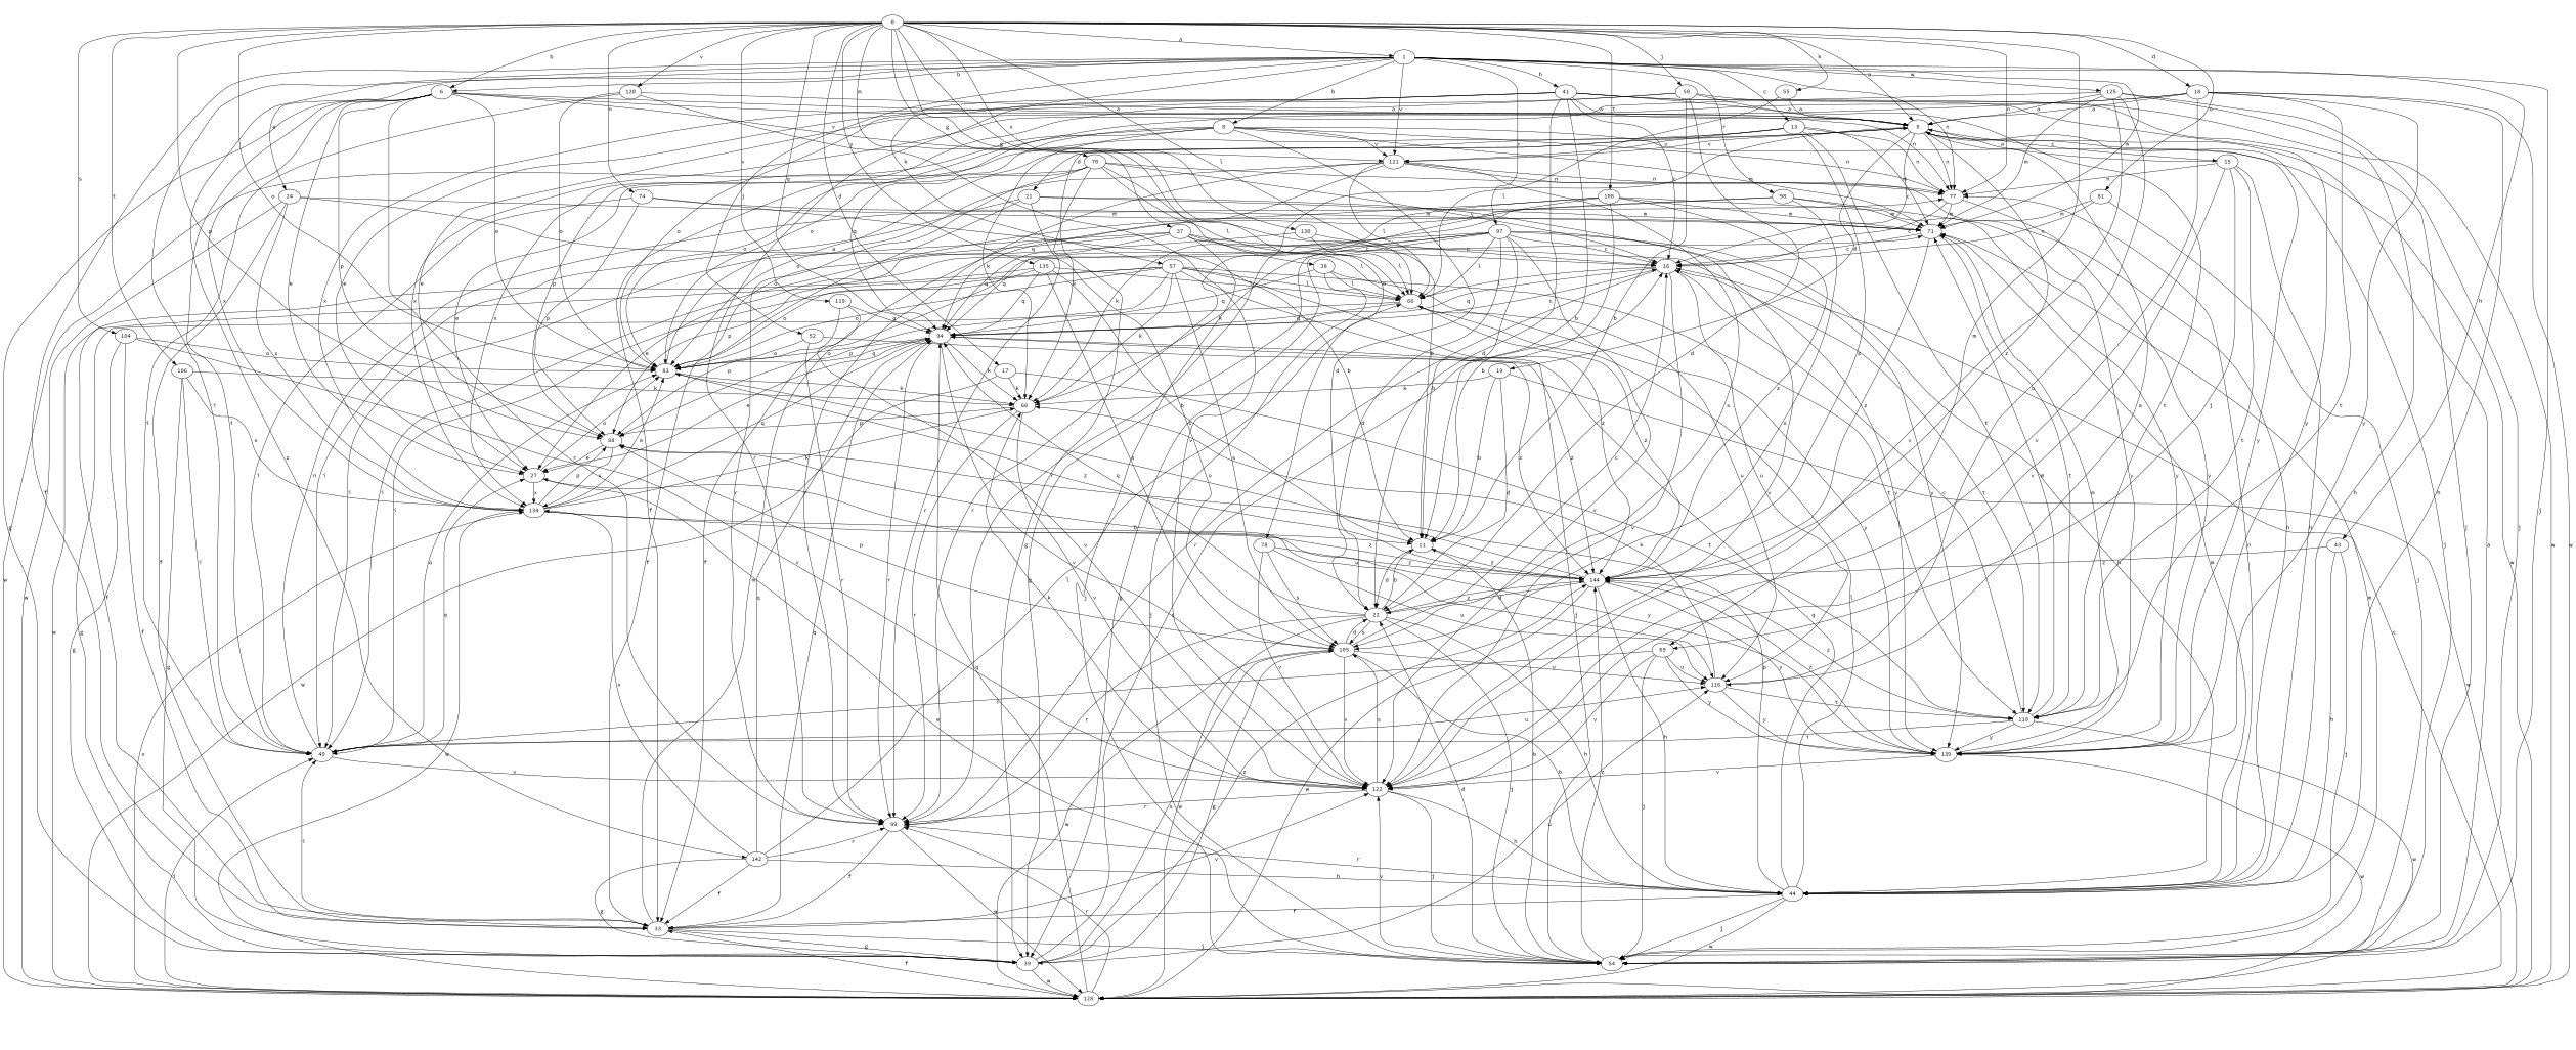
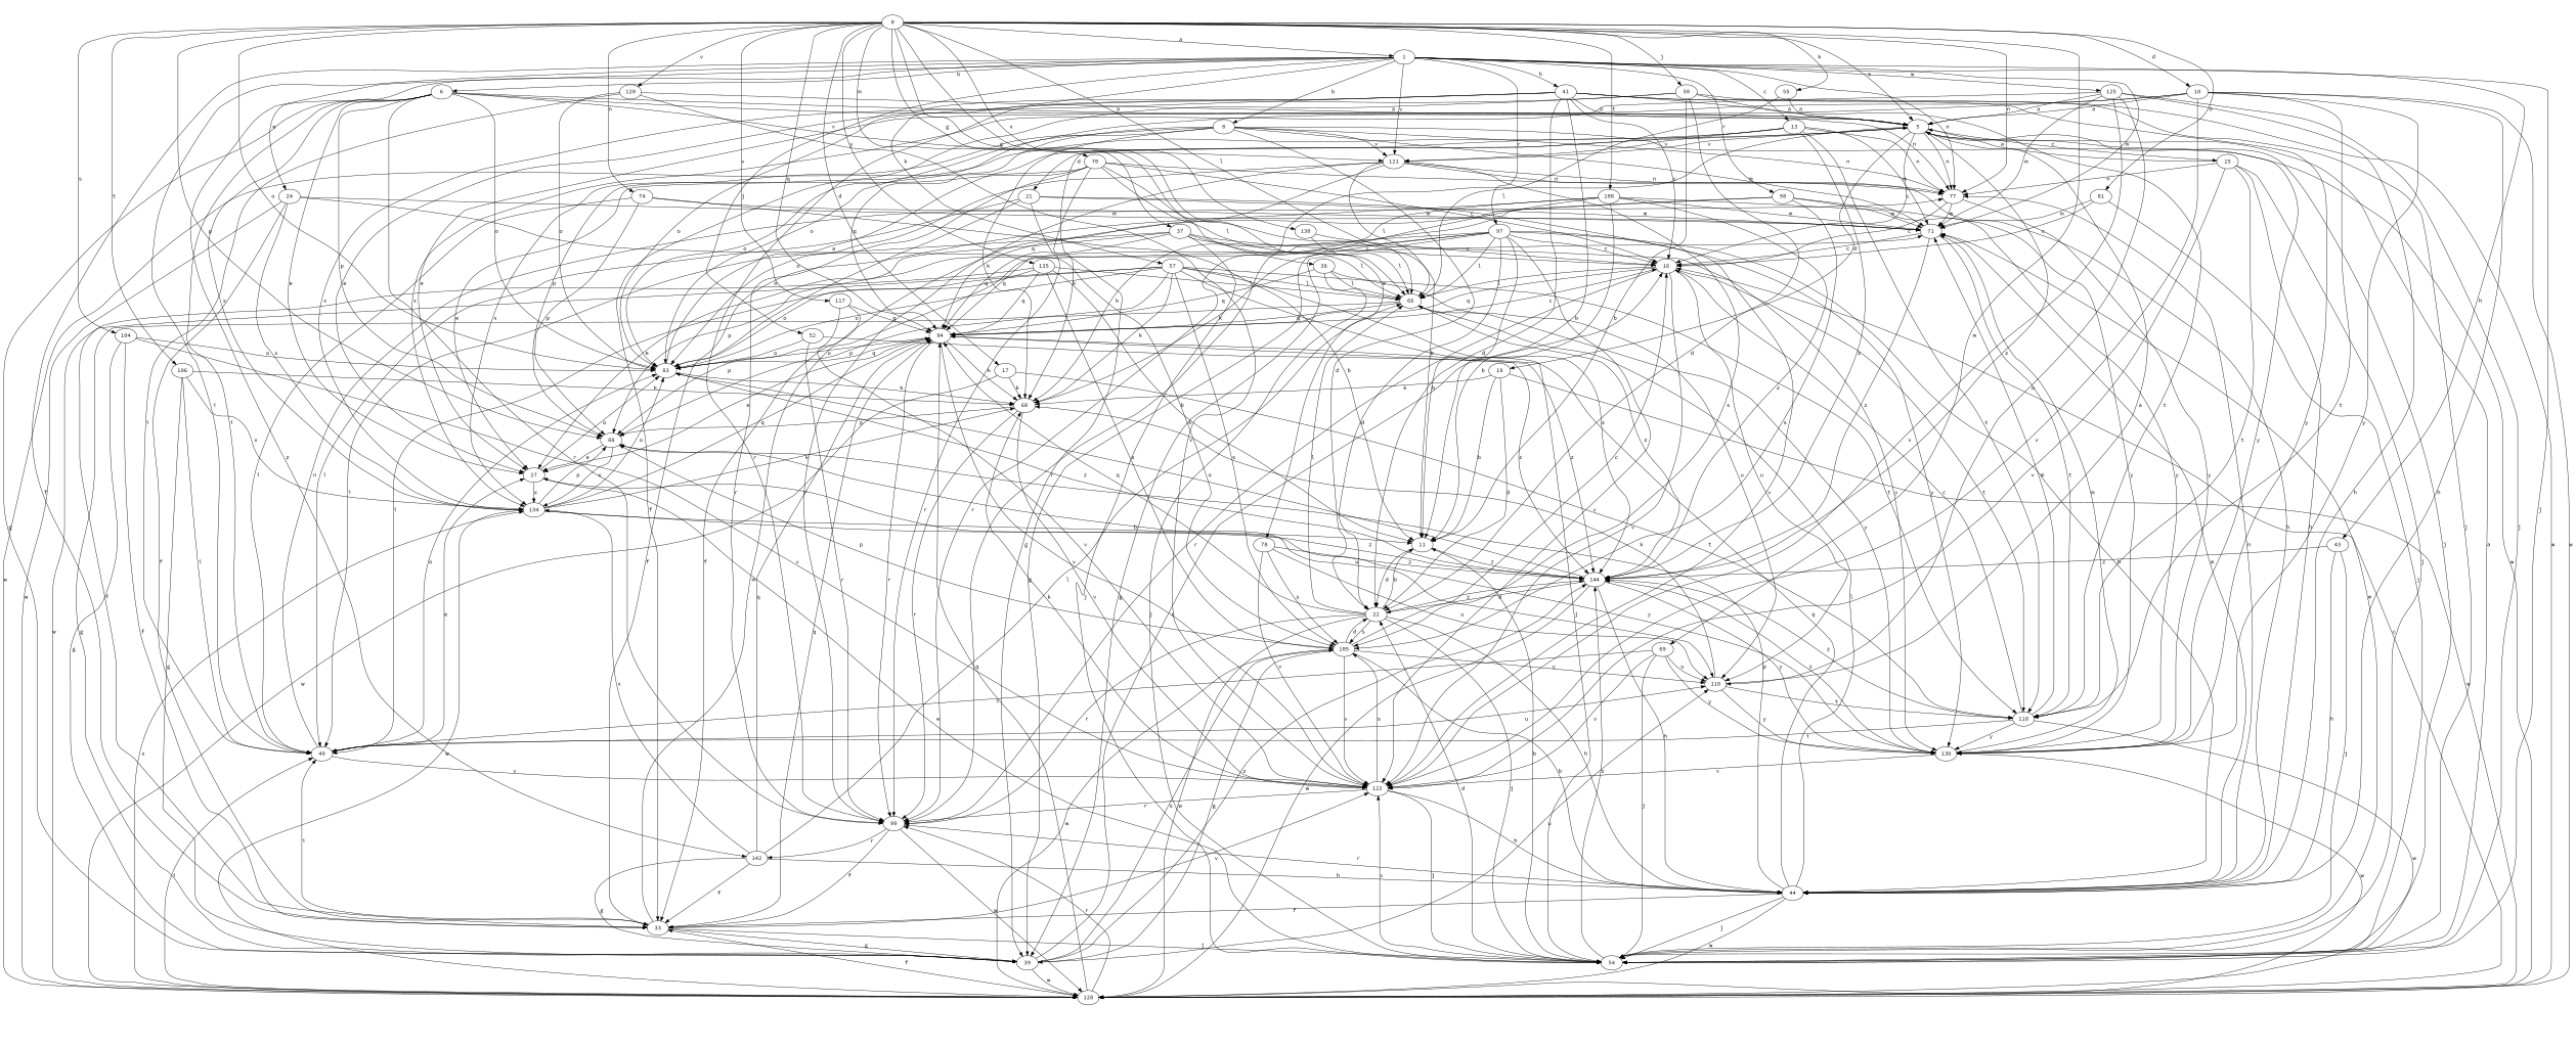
  strict digraph {
    fontname="Source Code Pro"
    node [fontname="Source Code Pro"]
    edge [fontname="Source Code Pro"]
    0
    1
    5
    6
    17
    18
    37
    38
    50
    55
    66
    69
    70
    74
    77
    78
    81
    83
    88
    94
    104
    106
    108
-   117 [label=119]
+   117
    120
    130
    135
    8
    13
    24
    33
    41
    43
    49
    52
    54
    57
    71
    97
    98
    121
    125
    142
    15
    16
    19
    21
    99
    139
    144
    27
    39
    134
    60
    128
    110
    44
    122
    116
    22
    11
    105
    0 -> 1 [label=a]
    0 -> 5 [label=a]
-   0 -> 6 [label=b]
    0 -> 17 [label=d]
    0 -> 18 [label=d]
    0 -> 37 [label=g]
    0 -> 38 [label=g]
    0 -> 50 [label=j]
    0 -> 55 [label=k]
    0 -> 66 [label=l]
    0 -> 69 [label=m]
    0 -> 70 [label=m]
    0 -> 74 [label=n]
    0 -> 77 [label=n]
    0 -> 78 [label=o]
    0 -> 81 [label=o]
    0 -> 83 [label=o]
    0 -> 88 [label=p]
    0 -> 94 [label=q]
    0 -> 104 [label=s]
    0 -> 106 [label=t]
    0 -> 108 [label=t]
    0 -> 117 [label=v]
    0 -> 120 [label=v]
    0 -> 130 [label=x]
    0 -> 135 [label=y]
    1 -> 6 [label=b]
    1 -> 77 [label=n]
    1 -> 8 [label=b]
    1 -> 13 [label=c]
    1 -> 24 [label=e]
    1 -> 33 [label=f]
    1 -> 41 [label=h]
    1 -> 43 [label=h]
    1 -> 49 [label=i]
    1 -> 52 [label=j]
    1 -> 54 [label=j]
    1 -> 57 [label=k]
    1 -> 71 [label=m]
    1 -> 97 [label=r]
    1 -> 98 [label=r]
    1 -> 121 [label=v]
    1 -> 125 [label=w]
    1 -> 142 [label=z]
    5 -> 77 [label=n]
    5 -> 54 [label=j]
    5 -> 121 [label=v]
    5 -> 15 [label=c]
    5 -> 16 [label=c]
    5 -> 19 [label=d]
    5 -> 21 [label=d]
    5 -> 99 [label=r]
    5 -> 139 [label=y]
    5 -> 144 [label=z]
    6 -> 5 [label=a]
    6 -> 77 [label=n]
    6 -> 83 [label=o]
    6 -> 88 [label=p]
    6 -> 49 [label=i]
    6 -> 121 [label=v]
    6 -> 99 [label=r]
    6 -> 27 [label=e]
    6 -> 39 [label=g]
    6 -> 134 [label=x]
    17 -> 60 [label=k]
    17 -> 128 [label=w]
    17 -> 110 [label=t]
    18 -> 5 [label=a]
    18 -> 83 [label=o]
    18 -> 139 [label=y]
    18 -> 27 [label=e]
    18 -> 128 [label=w]
    18 -> 110 [label=t]
    18 -> 44 [label=h]
    18 -> 122 [label=v]
    37 -> 66 [label=l]
    37 -> 94 [label=q]
    37 -> 49 [label=i]
    37 -> 54 [label=j]
    37 -> 16 [label=c]
    37 -> 139 [label=y]
    37 -> 27 [label=e]
    38 -> 66 [label=l]
    38 -> 94 [label=q]
    38 -> 54 [label=j]
    38 -> 116 [label=u]
    50 -> 5 [label=a]
    50 -> 83 [label=o]
    50 -> 33 [label=f]
    50 -> 128 [label=w]
    50 -> 22 [label=d]
    50 -> 11 [label=b]
    55 -> 5 [label=a]
    55 -> 66 [label=l]
    66 -> 94 [label=q]
    66 -> 139 [label=y]
    66 -> 144 [label=z]
    66 -> 39 [label=g]
    69 -> 49 [label=i]
    69 -> 54 [label=j]
    69 -> 139 [label=y]
    69 -> 122 [label=v]
    69 -> 116 [label=u]
    70 -> 66 [label=l]
    70 -> 77 [label=n]
    70 -> 16 [label=c]
    70 -> 99 [label=r]
    70 -> 27 [label=e]
    70 -> 60 [label=k]
    70 -> 128 [label=w]
    70 -> 11 [label=b]
    74 -> 88 [label=p]
    74 -> 49 [label=i]
    74 -> 71 [label=m]
    74 -> 11 [label=b]
    77 -> 71 [label=m]
    77 -> 16 [label=c]
    77 -> 139 [label=y]
    78 -> 144 [label=z]
    78 -> 122 [label=v]
    78 -> 116 [label=u]
    78 -> 105 [label=s]
    81 -> 54 [label=j]
    81 -> 71 [label=m]
    81 -> 16 [label=c]
    83 -> 5 [label=a]
    83 -> 94 [label=q]
    83 -> 144 [label=z]
    83 -> 60 [label=k]
    88 -> 27 [label=e]
    88 -> 134 [label=x]
    88 -> 116 [label=u]
    94 -> 83 [label=o]
    94 -> 16 [label=c]
    94 -> 99 [label=r]
    94 -> 144 [label=z]
    94 -> 27 [label=e]
    94 -> 60 [label=k]
    94 -> 122 [label=v]
    104 -> 83 [label=o]
    104 -> 33 [label=f]
    104 -> 39 [label=g]
    104 -> 122 [label=v]
    106 -> 49 [label=i]
    106 -> 39 [label=g]
    106 -> 134 [label=x]
    106 -> 60 [label=k]
    108 -> 83 [label=o]
    108 -> 71 [label=m]
    108 -> 139 [label=y]
    108 -> 144 [label=z]
    108 -> 39 [label=g]
    108 -> 60 [label=k]
    108 -> 11 [label=b]
    117 -> 88 [label=p]
    117 -> 94 [label=q]
    117 -> 122 [label=v]
    120 -> 5 [label=a]
    120 -> 83 [label=o]
    120 -> 49 [label=i]
    120 -> 122 [label=v]
    130 -> 66 [label=l]
-   130 -> 49 [label=i]
    130 -> 16 [label=c]
    135 -> 66 [label=l]
    135 -> 83 [label=o]
    135 -> 94 [label=q]
    135 -> 33 [label=f]
    135 -> 11 [label=b]
    135 -> 105 [label=s]
    8 -> 77 [label=n]
    8 -> 83 [label=o]
    8 -> 94 [label=q]
    8 -> 71 [label=m]
    8 -> 121 [label=v]
    8 -> 134 [label=x]
    8 -> 60 [label=k]
    8 -> 128 [label=w]
    8 -> 22 [label=d]
    13 -> 77 [label=n]
    13 -> 88 [label=p]
    13 -> 71 [label=m]
    13 -> 121 [label=v]
    13 -> 144 [label=z]
    13 -> 39 [label=g]
    13 -> 110 [label=t]
    24 -> 33 [label=f]
    24 -> 71 [label=m]
    24 -> 134 [label=x]
    24 -> 128 [label=w]
    24 -> 105 [label=s]
    33 -> 94 [label=q]
    33 -> 49 [label=i]
    33 -> 54 [label=j]
    33 -> 71 [label=m]
    33 -> 39 [label=g]
    33 -> 122 [label=v]
    41 -> 5 [label=a]
    41 -> 54 [label=j]
    41 -> 16 [label=c]
    41 -> 99 [label=r]
    41 -> 139 [label=y]
    41 -> 27 [label=e]
    41 -> 134 [label=x]
    41 -> 110 [label=t]
    41 -> 22 [label=d]
    41 -> 11 [label=b]
    43 -> 54 [label=j]
    43 -> 144 [label=z]
    43 -> 44 [label=h]
    49 -> 77 [label=n]
    49 -> 83 [label=o]
    49 -> 27 [label=e]
    49 -> 122 [label=v]
    49 -> 116 [label=u]
    52 -> 83 [label=o]
    52 -> 99 [label=r]
    52 -> 144 [label=z]
    54 -> 5 [label=a]
    54 -> 71 [label=m]
    54 -> 144 [label=z]
    54 -> 27 [label=e]
    54 -> 122 [label=v]
    54 -> 22 [label=d]
    54 -> 11 [label=b]
    57 -> 66 [label=l]
    57 -> 83 [label=o]
    57 -> 88 [label=p]
    57 -> 49 [label=i]
    57 -> 54 [label=j]
    57 -> 144 [label=z]
    57 -> 60 [label=k]
    57 -> 128 [label=w]
    57 -> 110 [label=t]
    57 -> 105 [label=s]
    71 -> 16 [label=c]
    71 -> 144 [label=z]
    71 -> 110 [label=t]
    97 -> 66 [label=l]
    97 -> 88 [label=p]
    97 -> 94 [label=q]
    97 -> 16 [label=c]
    97 -> 139 [label=y]
    97 -> 39 [label=g]
    97 -> 60 [label=k]
    97 -> 44 [label=h]
    97 -> 122 [label=v]
    97 -> 22 [label=d]
    97 -> 11 [label=b]
    98 -> 33 [label=f]
    98 -> 71 [label=m]
    98 -> 99 [label=r]
    98 -> 139 [label=y]
    98 -> 105 [label=s]
    121 -> 66 [label=l]
    121 -> 77 [label=n]
    121 -> 83 [label=o]
    121 -> 94 [label=q]
    121 -> 99 [label=r]
    121 -> 44 [label=h]
    121 -> 105 [label=s]
    125 -> 5 [label=a]
    125 -> 54 [label=j]
    125 -> 71 [label=m]
    125 -> 134 [label=x]
    125 -> 44 [label=h]
    125 -> 122 [label=v]
    125 -> 116 [label=u]
    142 -> 66 [label=l]
    142 -> 94 [label=q]
    142 -> 33 [label=f]
-   142 -> 99 [label=r]
+   99 -> 142 [label=r]
    142 -> 39 [label=g]
    142 -> 134 [label=x]
    142 -> 44 [label=h]
    15 -> 5 [label=a]
    15 -> 77 [label=n]
-   15 -> 69 [label=j]
+   15 -> 54 [label=j]
    15 -> 110 [label=t]
    15 -> 44 [label=h]
    15 -> 122 [label=v]
    16 -> 66 [label=l]
    16 -> 94 [label=q]
    16 -> 99 [label=r]
    16 -> 110 [label=t]
    16 -> 122 [label=v]
    16 -> 116 [label=u]
    19 -> 60 [label=k]
    19 -> 128 [label=w]
    19 -> 22 [label=d]
    19 -> 11 [label=b]
    21 -> 33 [label=f]
    21 -> 49 [label=i]
    21 -> 71 [label=m]
    21 -> 99 [label=r]
    21 -> 122 [label=v]
    99 -> 33 [label=f]
    99 -> 128 [label=w]
    139 -> 71 [label=m]
    139 -> 144 [label=z]
    139 -> 128 [label=w]
    139 -> 122 [label=v]
    144 -> 83 [label=o]
    144 -> 139 [label=y]
    144 -> 128 [label=w]
    144 -> 44 [label=h]
    144 -> 22 [label=d]
    27 -> 83 [label=o]
    27 -> 139 [label=y]
    27 -> 134 [label=x]
    39 -> 16 [label=c]
    39 -> 144 [label=z]
    39 -> 128 [label=w]
    39 -> 116 [label=u]
    39 -> 105 [label=s]
    134 -> 83 [label=o]
    134 -> 88 [label=p]
    134 -> 94 [label=q]
    134 -> 144 [label=z]
    134 -> 60 [label=k]
    134 -> 128 [label=w]
    134 -> 11 [label=b]
    60 -> 88 [label=p]
    60 -> 99 [label=r]
    60 -> 122 [label=v]
    128 -> 94 [label=q]
    128 -> 33 [label=f]
    128 -> 49 [label=i]
    128 -> 16 [label=c]
    128 -> 99 [label=r]
    128 -> 134 [label=x]
    110 -> 49 [label=i]
    110 -> 71 [label=m]
    110 -> 16 [label=c]
    110 -> 139 [label=y]
    110 -> 144 [label=z]
    110 -> 128 [label=w]
    44 -> 66 [label=l]
    44 -> 77 [label=n]
    44 -> 88 [label=p]
    44 -> 94 [label=q]
    44 -> 33 [label=f]
    44 -> 54 [label=j]
    44 -> 71 [label=m]
    44 -> 99 [label=r]
    44 -> 128 [label=w]
    122 -> 54 [label=j]
    122 -> 99 [label=r]
    122 -> 60 [label=k]
    122 -> 44 [label=h]
    122 -> 105 [label=s]
    116 -> 5 [label=a]
    116 -> 139 [label=y]
    116 -> 60 [label=k]
    116 -> 110 [label=t]
+   22 -> 66 [label=l]
    22 -> 94 [label=q]
    22 -> 54 [label=j]
    22 -> 99 [label=r]
    22 -> 144 [label=z]
    22 -> 128 [label=w]
    22 -> 44 [label=h]
    22 -> 11 [label=b]
    22 -> 105 [label=s]
    11 -> 144 [label=z]
    11 -> 22 [label=d]
    105 -> 88 [label=p]
    105 -> 16 [label=c]
    105 -> 39 [label=g]
    105 -> 128 [label=w]
    105 -> 44 [label=b]
    105 -> 122 [label=v]
    105 -> 116 [label=u]
    105 -> 22 [label=d]
  }
